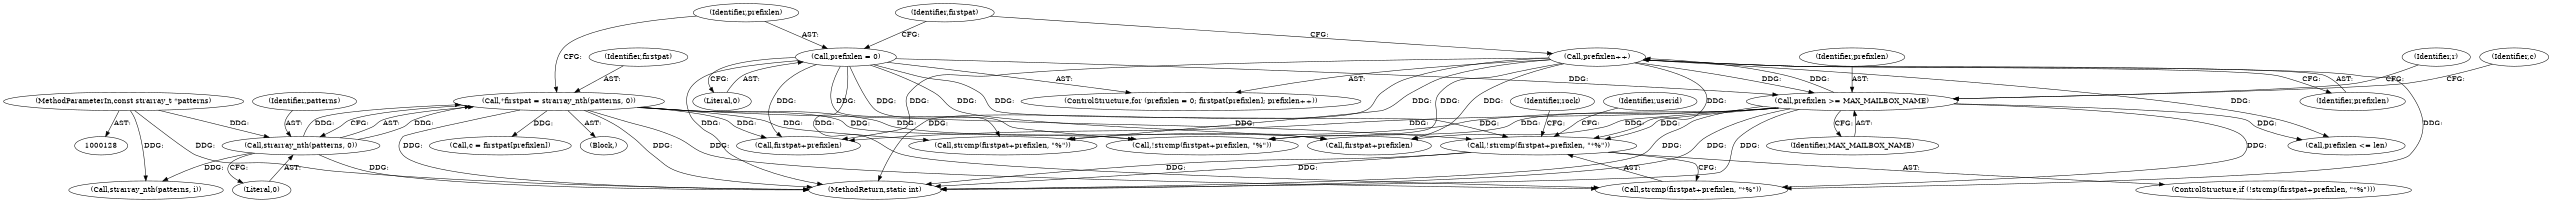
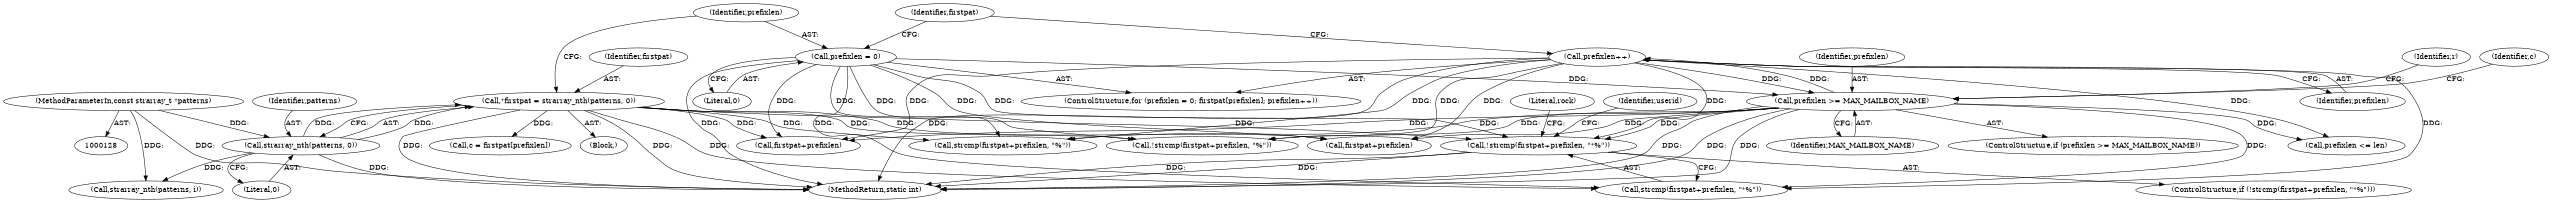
  digraph {
    n1 [label="(Call,!strcmp(firstpat+prefixlen, \"*%\"))"]
    n2 [label="(MethodReturn,static int)"]
    n3 [label="(ControlStructure,if (!strcmp(firstpat+prefixlen, \"*%\")))"]
    n4 [label="(Call,strcmp(firstpat+prefixlen, \"*%\"))"]
    n5 [label="(Call,*firstpat = strarray_nth(patterns, 0))"]
    n6 [label="(Call,strarray_nth(patterns, 0))"]
    n7 [label="(Call,c = firstpat[prefixlen])"]
    n8 [label="(Call,strcmp(firstpat+prefixlen, \"%\"))"]
    n9 [label="(Call,firstpat+prefixlen)"]
    n10 [label="(Call,!strcmp(firstpat+prefixlen, \"%\"))"]
    n11 [label="(Call,firstpat+prefixlen)"]
    n12 [label="(Block,)"]
    n13 [label="(Call,strarray_nth(patterns, i))"]
    n14 [label="(Literal,0)"]
    n15 [label="(MethodParameterIn,const strarray_t *patterns)"]
    1000128
    n17 [label="(Call,prefixlen++)"]
    n18 [label="(Call,prefixlen >= MAX_MAILBOX_NAME)"]
    n19 [label="(ControlStructure,for (prefixlen = 0; firstpat[prefixlen]; prefixlen++))"]
    n20 [label="(Call,prefixlen <= len)"]
    n21 [label="(Identifier,prefixlen)"]
    n22 [label="(Identifier,MAX_MAILBOX_NAME)"]
+   n23 [label="(ControlStructure,if (prefixlen >= MAX_MAILBOX_NAME))"]
    n24 [label="(Call,prefixlen = 0)"]
    n25 [label="(Literal,0)"]
-   n26 [label="(Identifier,rock)"]
+   n26 [label="(Literal,rock)"]
    n27 [label="(Identifier,userid)"]
    n28 [label="(Identifier,prefixlen)"]
    n29 [label="(Identifier,firstpat)"]
    n30 [label="(Identifier,prefixlen)"]
    n31 [label="(Identifier,r)"]
    n32 [label="(Identifier,firstpat)"]
    n33 [label="(Identifier,c)"]
    n34 [label="(Identifier,patterns)"]
    n1 -> n2 [label="DDG: "]
    n1 -> n2 [label="DDG: "]
    n1 -> n3 [label="AST: "]
    n1 -> n4 [label="CFG: "]
    n4 -> n1 [label="AST: "]
    n5 -> n1 [label="DDG: "]
    n5 -> n2 [label="DDG: "]
    n5 -> n2 [label="DDG: "]
    n5 -> n4 [label="DDG: "]
    n5 -> n6 [label="CFG: "]
    n5 -> n7 [label="DDG: "]
    n5 -> n8 [label="DDG: "]
    n5 -> n9 [label="DDG: "]
    n5 -> n10 [label="DDG: "]
    n5 -> n11 [label="DDG: "]
    n5 -> n12 [label="AST: "]
    n6 -> n2 [label="DDG: "]
    n6 -> n5 [label="AST: "]
    n6 -> n5 [label="DDG: "]
    n6 -> n5 [label="DDG: "]
    n6 -> n13 [label="DDG: "]
    n6 -> n14 [label="CFG: "]
    n14 -> n6 [label="AST: "]
    n15 -> n2 [label="DDG: "]
    n15 -> n6 [label="DDG: "]
    n15 -> n13 [label="DDG: "]
    n15 -> 1000128 [label="AST: "]
    n17 -> n1 [label="DDG: "]
    n17 -> n2 [label="DDG: "]
    n17 -> n4 [label="DDG: "]
    n17 -> n8 [label="DDG: "]
    n17 -> n9 [label="DDG: "]
    n17 -> n10 [label="DDG: "]
    n17 -> n11 [label="DDG: "]
    n17 -> n18 [label="DDG: "]
    n17 -> n19 [label="AST: "]
    n17 -> n20 [label="DDG: "]
    n17 -> n21 [label="CFG: "]
    n18 -> n1 [label="DDG: "]
    n18 -> n2 [label="DDG: "]
    n18 -> n2 [label="DDG: "]
    n18 -> n2 [label="DDG: "]
    n18 -> n4 [label="DDG: "]
    n18 -> n8 [label="DDG: "]
    n18 -> n9 [label="DDG: "]
    n18 -> n10 [label="DDG: "]
    n18 -> n11 [label="DDG: "]
    n18 -> n17 [label="DDG: "]
    n18 -> n20 [label="DDG: "]
    n18 -> n22 [label="CFG: "]
+   n18 -> n23 [label="AST: "]
    n21 -> n17 [label="AST: "]
    n22 -> n18 [label="AST: "]
    n24 -> n1 [label="DDG: "]
    n24 -> n2 [label="DDG: "]
    n24 -> n4 [label="DDG: "]
    n24 -> n8 [label="DDG: "]
    n24 -> n9 [label="DDG: "]
    n24 -> n10 [label="DDG: "]
    n24 -> n11 [label="DDG: "]
    n24 -> n18 [label="DDG: "]
    n24 -> n19 [label="AST: "]
    n24 -> n25 [label="CFG: "]
    n25 -> n24 [label="AST: "]
    n26 -> n1 [label="CFG: "]
    n27 -> n1 [label="CFG: "]
    n28 -> n5 [label="CFG: "]
    n28 -> n24 [label="AST: "]
    n29 -> n17 [label="CFG: "]
    n29 -> n24 [label="CFG: "]
    n30 -> n18 [label="AST: "]
    n31 -> n18 [label="CFG: "]
    n32 -> n5 [label="AST: "]
    n33 -> n18 [label="CFG: "]
    n34 -> n6 [label="AST: "]
  }
